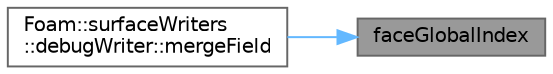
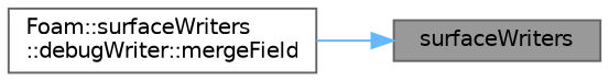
  digraph {
    rankdir=RL
    node [fontname=Helvetica fontsize=10 shape=box style=filled]
-   n1 [color=gray40 fillcolor=grey60 fontcolor=black height=0.2 label=faceGlobalIndex width=0.4]
+   n1 [color=gray40 fillcolor=grey60 fontcolor=black height=0.2 label=surfaceWriters width=0.4]
    n2 [color=grey40 fillcolor=white height=0.2 label="Foam::surfaceWriters\l::debugWriter::mergeField" width=0.4]
    n1 -> n2 [color=steelblue1 dir=back fontname=Helvetica fontsize=10 labelfontname=Helvetica labelfontsize=10 style=solid]
  }
